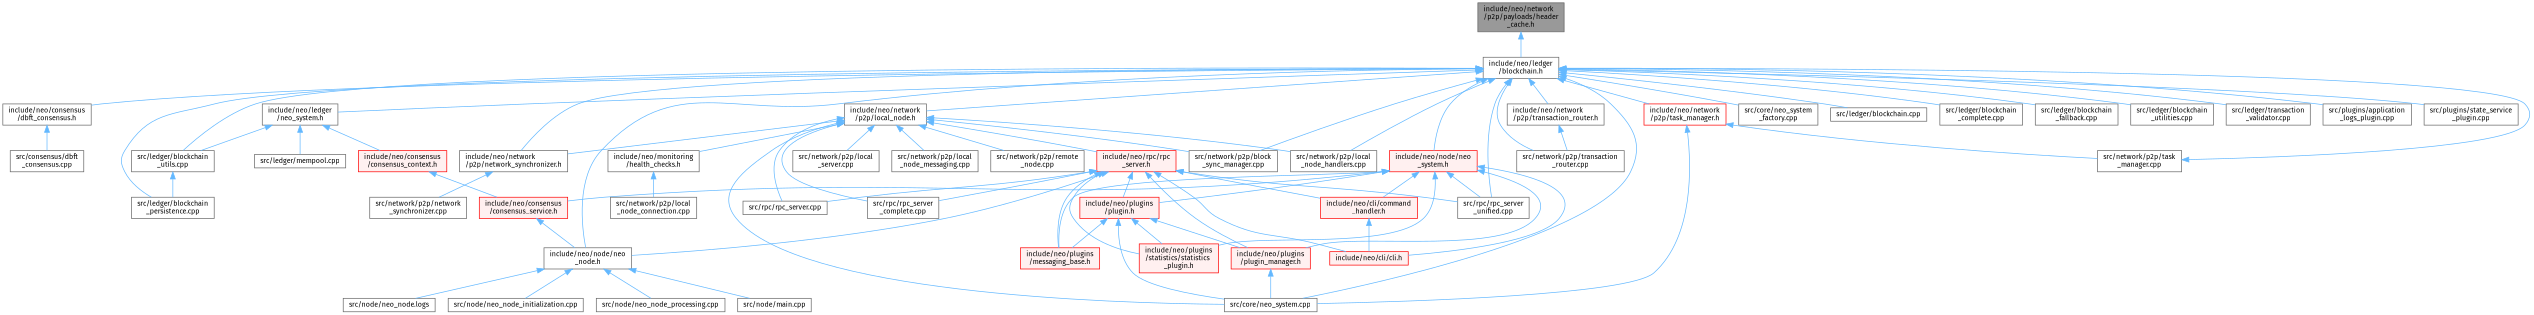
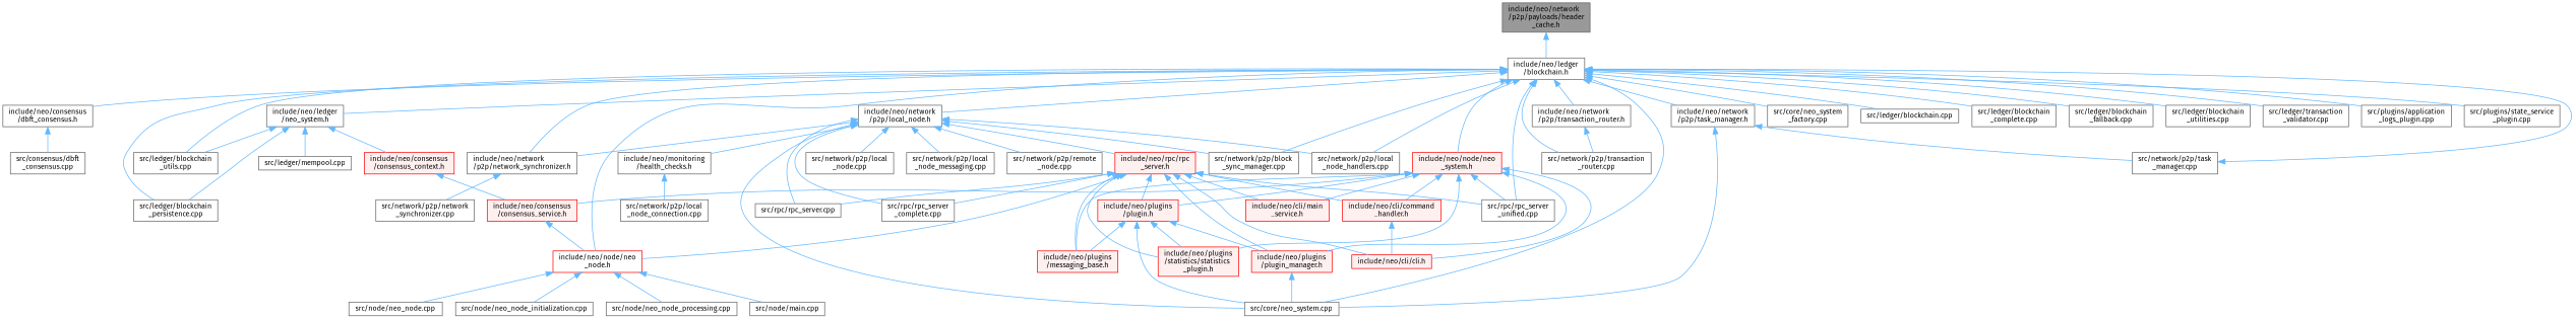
  digraph {
    fontname="Fira Sans"
    node [color=grey40 fillcolor=white fontname="Fira Sans" fontsize=10 shape=box style=filled]
    edge [color=steelblue1 dir=back fontname="Fira Sans" fontsize=10 labelfontname=Helvetica labelfontsize=10 style=solid]
    n1 [color=gray40 fillcolor=grey60 fontcolor=black height=0.2 label="include/neo/network\l/p2p/payloads/header\l_cache.h" width=0.4]
    n2 [height=0.2 label="include/neo/ledger\l/blockchain.h" width=0.4]
    n3 [height=0.2 label="include/neo/consensus\l/dbft_consensus.h" width=0.4]
    n4 [height=0.2 label="include/neo/ledger\l/neo_system.h" width=0.4]
-   n5 [height=0.2 label="include/neo/node/neo\l_node.h" width=0.4]
+   n5 [color=red height=0.2 label="include/neo/node/neo\l_node.h" width=0.4]
    n6 [height=0.2 label="src/ledger/blockchain\l_persistence.cpp" width=0.4]
    n7 [height=0.2 label="src/ledger/blockchain\l_utils.cpp" width=0.4]
    n8 [height=0.2 label="include/neo/network\l/p2p/local_node.h" width=0.4]
    n9 [height=0.2 label="include/neo/network\l/p2p/network_synchronizer.h" width=0.4]
    n10 [height=0.2 label="src/core/neo_system.cpp" width=0.4]
    n11 [height=0.2 label="src/rpc/rpc_server\l_unified.cpp" width=0.4]
    n12 [height=0.2 label="src/network/p2p/block\l_sync_manager.cpp" width=0.4]
    n13 [height=0.2 label="src/network/p2p/local\l_node_handlers.cpp" width=0.4]
-   n14 [color=red height=0.2 label="include/neo/network\l/p2p/task_manager.h" width=0.4]
+   n14 [height=0.2 label="include/neo/network\l/p2p/task_manager.h" width=0.4]
    n15 [height=0.2 label="include/neo/network\l/p2p/transaction_router.h" width=0.4]
    n16 [height=0.2 label="src/network/p2p/transaction\l_router.cpp" width=0.4]
    n17 [color=red fillcolor="#FFF0F0" height=0.2 label="include/neo/node/neo\l_system.h" width=0.4]
    n18 [height=0.2 label="src/core/neo_system\l_factory.cpp" width=0.4]
    n19 [height=0.2 label="src/ledger/blockchain.cpp" width=0.4]
    n20 [height=0.2 label="src/ledger/blockchain\l_complete.cpp" width=0.4]
    n21 [height=0.2 label="src/ledger/blockchain\l_fallback.cpp" width=0.4]
    n22 [height=0.2 label="src/ledger/blockchain\l_utilities.cpp" width=0.4]
    n23 [height=0.2 label="src/ledger/transaction\l_validator.cpp" width=0.4]
    n24 [height=0.2 label="src/plugins/application\l_logs_plugin.cpp" width=0.4]
    n25 [height=0.2 label="src/plugins/state_service\l_plugin.cpp" width=0.4]
    n26 [height=0.2 label="src/consensus/dbft\l_consensus.cpp" width=0.4]
    n27 [color=red fillcolor="#FFF0F0" height=0.2 label="include/neo/consensus\l/consensus_context.h" width=0.4]
    n28 [height=0.2 label="src/ledger/mempool.cpp" width=0.4]
    n29 [height=0.2 label="src/node/main.cpp" width=0.4]
-   n30 [height=0.2 label="src/node/neo_node.logs" width=0.4]
+   n30 [height=0.2 label="src/node/neo_node.cpp" width=0.4]
    n31 [height=0.2 label="src/node/neo_node_initialization.cpp" width=0.4]
    n32 [height=0.2 label="src/node/neo_node_processing.cpp" width=0.4]
    n33 [height=0.2 label="include/neo/monitoring\l/health_checks.h" width=0.4]
    n34 [color=red fillcolor="#FFF0F0" height=0.2 label="include/neo/rpc/rpc\l_server.h" width=0.4]
    n35 [height=0.2 label="src/rpc/rpc_server.cpp" width=0.4]
    n36 [height=0.2 label="src/rpc/rpc_server\l_complete.cpp" width=0.4]
-   n37 [height=0.2 label="src/network/p2p/local\l_server.cpp" width=0.4]
+   n37 [height=0.2 label="src/network/p2p/local\l_node.cpp" width=0.4]
    n38 [height=0.2 label="src/network/p2p/local\l_node_messaging.cpp" width=0.4]
    n39 [height=0.2 label="src/network/p2p/remote\l_node.cpp" width=0.4]
    n40 [height=0.2 label="src/network/p2p/network\l_synchronizer.cpp" width=0.4]
    n41 [height=0.2 label="src/network/p2p/task\l_manager.cpp" width=0.4]
    n42 [color=red fillcolor="#FFF0F0" height=0.2 label="include/neo/consensus\l/consensus_service.h" width=0.4]
    n43 [color=red fillcolor="#FFF0F0" height=0.2 label="include/neo/cli/cli.h" width=0.4]
    n44 [color=red fillcolor="#FFF0F0" height=0.2 label="include/neo/cli/command\l_handler.h" width=0.4]
+   n45 [color=red fillcolor="#FFF0F0" height=0.2 label="include/neo/cli/main\l_service.h" width=0.4]
    n46 [color=red fillcolor="#FFF0F0" height=0.2 label="include/neo/plugins\l/plugin.h" width=0.4]
    n47 [color=red fillcolor="#FFF0F0" height=0.2 label="include/neo/plugins\l/messaging_base.h" width=0.4]
    n48 [color=red fillcolor="#FFF0F0" height=0.2 label="include/neo/plugins\l/plugin_manager.h" width=0.4]
    n49 [color=red fillcolor="#FFF0F0" height=0.2 label="include/neo/plugins\l/statistics/statistics\l_plugin.h" width=0.4]
    n50 [height=0.2 label="src/network/p2p/local\l_node_connection.cpp" width=0.4]
    n1 -> n2
    n2 -> n3
    n2 -> n4
    n2 -> n5
    n2 -> n6
    n2 -> n7
    n2 -> n8
    n2 -> n9
    n2 -> n10
    n2 -> n11
    n2 -> n12
    n2 -> n13
    n2 -> n14
    n2 -> n15
    n2 -> n16
    n2 -> n17
    n2 -> n18
    n2 -> n19
    n2 -> n20
    n2 -> n21
    n2 -> n22
    n2 -> n23
    n2 -> n24
    n2 -> n25
    n3 -> n26
-   n7 -> n6
+   n4 -> n6
    n4 -> n7
    n4 -> n27
    n4 -> n28
    n5 -> n29
    n5 -> n30
    n5 -> n31
    n5 -> n32
    n8 -> n9
    n8 -> n10
    n8 -> n12
    n8 -> n13
    n8 -> n33
    n8 -> n34
    n8 -> n35
    n8 -> n36
    n8 -> n37
    n8 -> n38
    n8 -> n39
    n9 -> n40
    n14 -> n10
    n14 -> n41
    n15 -> n16
    n17 -> n11
    n17 -> n42
    n17 -> n43
    n17 -> n44
+   n17 -> n45
    n17 -> n46
    n17 -> n47
    n17 -> n48
    n17 -> n49
    n27 -> n42
    n33 -> n50
    n34 -> n5
    n34 -> n11
    n34 -> n35
    n34 -> n36
    n34 -> n43
    n34 -> n44
+   n34 -> n45
    n34 -> n46
    n34 -> n47
    n34 -> n48
    n34 -> n49
    n41 -> n2
    n42 -> n5
    n44 -> n43
    n46 -> n10
    n46 -> n47
    n46 -> n48
    n46 -> n49
    n48 -> n10
  }
